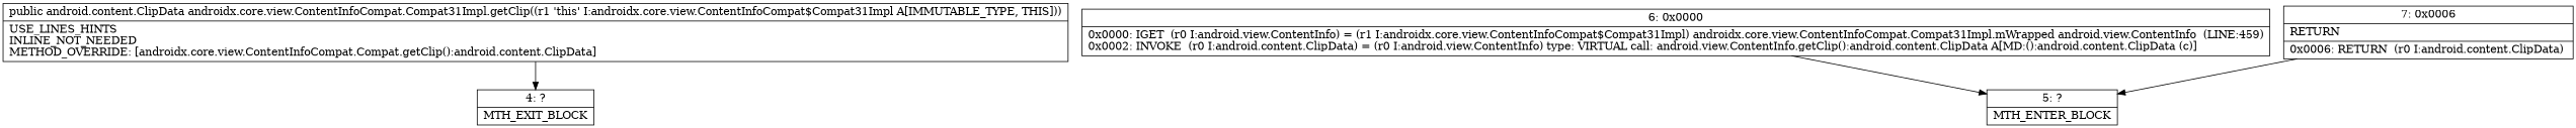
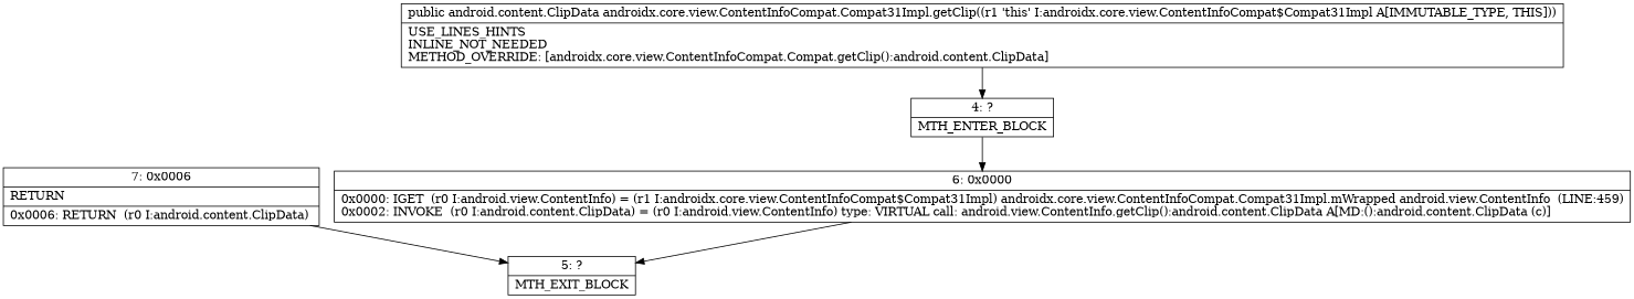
  digraph {
    node [shape=record]
-   n1 [label="{4\:\ ?|MTH_EXIT_BLOCK\l}"]
+   n1 [label="{4\:\ ?|MTH_ENTER_BLOCK\l}"]
    n2 [label="{6\:\ 0x0000|0x0000: IGET  (r0 I:android.view.ContentInfo) = (r1 I:androidx.core.view.ContentInfoCompat$Compat31Impl) androidx.core.view.ContentInfoCompat.Compat31Impl.mWrapped android.view.ContentInfo  (LINE:459)\l0x0002: INVOKE  (r0 I:android.content.ClipData) = (r0 I:android.view.ContentInfo) type: VIRTUAL call: android.view.ContentInfo.getClip():android.content.ClipData A[MD:():android.content.ClipData (c)]\l}"]
-   n3 [label="{5\:\ ?|MTH_ENTER_BLOCK\l}"]
+   n3 [label="{5\:\ ?|MTH_EXIT_BLOCK\l}"]
    n4 [label="{7\:\ 0x0006|RETURN\l|0x0006: RETURN  (r0 I:android.content.ClipData) \l}"]
    n5 [label="{public android.content.ClipData androidx.core.view.ContentInfoCompat.Compat31Impl.getClip((r1 'this' I:androidx.core.view.ContentInfoCompat$Compat31Impl A[IMMUTABLE_TYPE, THIS]))  | USE_LINES_HINTS\lINLINE_NOT_NEEDED\lMETHOD_OVERRIDE: [androidx.core.view.ContentInfoCompat.Compat.getClip():android.content.ClipData]\l}"]
+   n1 -> n2
    n2 -> n3
    n4 -> n3
    n5 -> n1
  }
